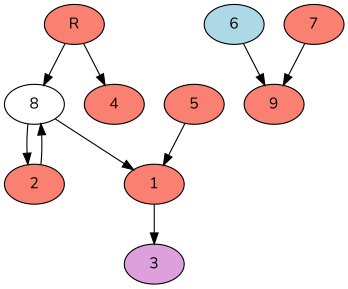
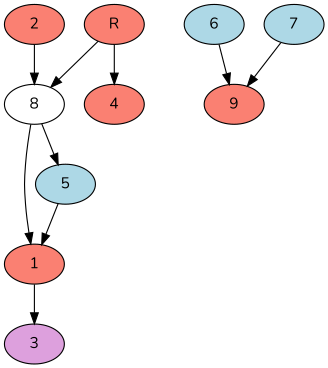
  digraph {
    fontname=Nunito
    node [fillcolor=salmon fontname=Nunito style=filled]
    edge [fontname=Nunito]
    1
    3 [fillcolor=plum]
    2
    8 [fillcolor=white]
-   5
+   5 [fillcolor=lightblue]
    9
    6 [fillcolor=lightblue]
-   7
+   7 [fillcolor=lightblue]
    R
    4
    1 -> 3
    2 -> 8
    8 -> 1
-   8 -> 2
+   8 -> 5
    5 -> 1
    6 -> 9
    7 -> 9
    R -> 8
    R -> 4
  }
